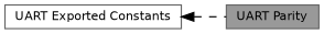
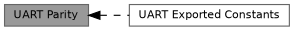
  digraph {
    rankdir=LR
    node [fontname=Helvetica fontsize=10 shape=box style=filled]
    n1 [color=grey40 fillcolor=white height=0.2 label="UART Exported Constants" width=0.4]
    n2 [color=gray40 fillcolor=grey60 fontcolor=black height=0.2 label="UART Parity" width=0.4]
-   n1 -> n2 [dir=back fontname=Helvetica fontsize=10 labelfontname=Helvetica labelfontsize=10 shape=plaintext style=dashed]
+   n2 -> n1 [dir=back fontname=Helvetica fontsize=10 labelfontname=Helvetica labelfontsize=10 shape=plaintext style=dashed]
  }
